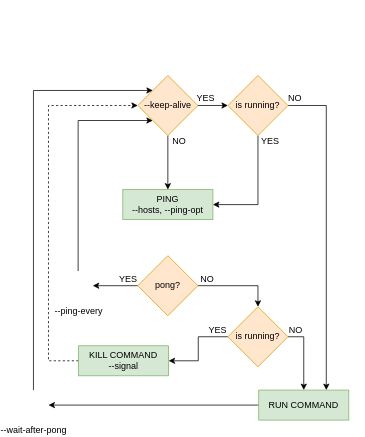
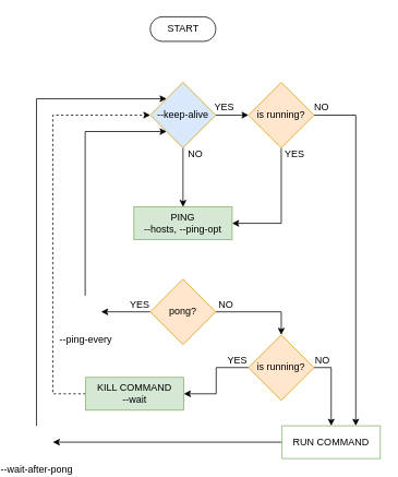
  <mxCell id="0" />
  <mxCell id="1" parent="0" />
+ <mxCell id="2" value="START" style="dashed=0;whitespace=wrap;shape=mxgraph.dfd.start;labelBorderColor=none;html=1;fontStyle=0;fontSize=12;" vertex="1" parent="1"><mxGeometry x="179" y="20" width="80" height="30" as="geometry" /></mxCell>
  <mxCell id="3" value="" style="edgeStyle=orthogonalEdgeStyle;rounded=0;orthogonalLoop=1;jettySize=auto;exitX=0;exitY=0.5;exitDx=0;exitDy=0;labelBorderColor=none;html=1;fontStyle=0;fontSize=12;" edge="1" parent="1" source="7" target="11"><mxGeometry relative="1" as="geometry" /></mxCell>
  <mxCell id="4" value="YES" style="edgeLabel;align=center;verticalAlign=middle;resizable=0;points=[];labelBorderColor=none;html=1;fontStyle=0;spacing=4;fontSize=12;labelBackgroundColor=none;" vertex="1" connectable="0" parent="3"><mxGeometry x="-0.634" y="3" relative="1" as="geometry"><mxPoint x="-3" y="-13" as="offset" /></mxGeometry></mxCell>
  <mxCell id="5" value="" style="edgeStyle=orthogonalEdgeStyle;rounded=0;orthogonalLoop=1;jettySize=auto;exitX=1;exitY=0.5;exitDx=0;exitDy=0;entryX=0.5;entryY=0;entryDx=0;entryDy=0;labelBorderColor=none;html=1;fontStyle=0;fontSize=12;" edge="1" parent="1" source="7" target="19"><mxGeometry relative="1" as="geometry" /></mxCell>
  <mxCell id="6" value="NO" style="edgeLabel;align=center;verticalAlign=middle;resizable=0;points=[];labelBorderColor=none;html=1;fontStyle=0;spacing=4;fontSize=12;labelBackgroundColor=none;" vertex="1" connectable="0" parent="5"><mxGeometry x="-0.56" relative="1" as="geometry"><mxPoint x="-13" y="-10" as="offset" /></mxGeometry></mxCell>
  <mxCell id="7" value="pong?" style="rhombus;whiteSpace=wrap;labelBorderColor=none;html=1;fontStyle=0;fillColor=#ffe6cc;strokeColor=#d79b00;fontSize=12;" vertex="1" parent="1"><mxGeometry x="179" y="340" width="80" height="80" as="geometry" /></mxCell>
  <mxCell id="8" value="" style="edgeStyle=orthogonalEdgeStyle;rounded=0;orthogonalLoop=1;jettySize=auto;exitX=0;exitY=0.5;exitDx=0;exitDy=0;labelBorderColor=none;html=1;fontStyle=0;fontSize=12;" edge="1" parent="1" source="9" target="13"><mxGeometry relative="1" as="geometry" /></mxCell>
- <mxCell id="9" value="RUN COMMAND" style="rounded=0;whiteSpace=wrap;labelBorderColor=none;html=1;fontStyle=0;fillColor=#d5e8d4;strokeColor=#82b366;fontSize=12;" vertex="1" parent="1"><mxGeometry x="340" y="519" width="120" height="40" as="geometry" /></mxCell>
+ <mxCell id="9" value="RUN COMMAND" style="rounded=0;whiteSpace=wrap;labelBorderColor=none;html=1;fontStyle=0;fillColor=#ffffff;strokeColor=#82b366;fontSize=12;" vertex="1" parent="1"><mxGeometry x="340" y="519" width="120" height="40" as="geometry" /></mxCell>
  <mxCell id="10" style="edgeStyle=orthogonalEdgeStyle;rounded=0;orthogonalLoop=1;jettySize=auto;html=1;exitX=0.5;exitY=0;exitDx=0;exitDy=0;entryX=0;entryY=1;entryDx=0;entryDy=0;fontSize=12;" edge="1" parent="1" source="11" target="22"><mxGeometry relative="1" as="geometry"><Array as="points"><mxPoint x="100" y="160" /></Array></mxGeometry></mxCell>
  <mxCell id="11" value="--ping-every" style="shape=image;verticalAlign=top;verticalLabelPosition=bottom;labelBackgroundColor=#ffffff;imageAspect=0;aspect=fixed;image=https://cdn2.iconfinder.com/data/icons/essential-web-5/50/pending-wait-time-revise-unfinish-128.png;labelBorderColor=none;html=1;fontStyle=0;imageBackground=none;fontSize=12;" vertex="1" parent="1"><mxGeometry x="80" y="360.5" width="39" height="39" as="geometry" /></mxCell>
  <mxCell id="12" style="edgeStyle=orthogonalEdgeStyle;rounded=0;orthogonalLoop=1;jettySize=auto;html=1;exitX=0.5;exitY=0;exitDx=0;exitDy=0;entryX=0;entryY=0;entryDx=0;entryDy=0;fontSize=12;" edge="1" parent="1" source="13" target="22"><mxGeometry relative="1" as="geometry"><Array as="points"><mxPoint x="40" y="120" /></Array></mxGeometry></mxCell>
  <mxCell id="13" value="--wait-after-pong" style="shape=image;verticalAlign=top;verticalLabelPosition=bottom;labelBackgroundColor=#ffffff;imageAspect=0;aspect=fixed;image=https://cdn2.iconfinder.com/data/icons/essential-web-5/50/pending-wait-time-revise-unfinish-128.png;labelBorderColor=none;html=1;fontStyle=0;fontSize=12;" vertex="1" parent="1"><mxGeometry x="20" y="519" width="40" height="40" as="geometry" /></mxCell>
  <mxCell id="14" style="edgeStyle=orthogonalEdgeStyle;rounded=0;orthogonalLoop=1;jettySize=auto;html=1;exitX=0;exitY=0.5;exitDx=0;exitDy=0;entryX=0;entryY=0.5;entryDx=0;entryDy=0;fontSize=12;dashed=1;" edge="1" parent="1" source="15" target="22"><mxGeometry relative="1" as="geometry"><Array as="points"><mxPoint x="60" y="480" /><mxPoint x="60" y="140" /></Array></mxGeometry></mxCell>
- <mxCell id="15" value="&lt;div&gt;KILL COMMAND&lt;br&gt;--signal&lt;br&gt;&lt;/div&gt;" style="rounded=0;whiteSpace=wrap;labelBorderColor=none;html=1;fontStyle=0;fillColor=#d5e8d4;strokeColor=#82b366;fontSize=12;" vertex="1" parent="1"><mxGeometry x="100" y="460" width="120" height="40" as="geometry" /></mxCell>
+ <mxCell id="15" value="&lt;div&gt;KILL COMMAND&lt;br&gt;--wait&lt;br&gt;&lt;/div&gt;" style="rounded=0;whiteSpace=wrap;labelBorderColor=none;html=1;fontStyle=0;fillColor=#d5e8d4;strokeColor=#82b366;fontSize=12;" vertex="1" parent="1"><mxGeometry x="100" y="460" width="120" height="40" as="geometry" /></mxCell>
  <mxCell id="16" value="" style="edgeStyle=orthogonalEdgeStyle;rounded=0;orthogonalLoop=1;jettySize=auto;exitX=0;exitY=0.5;exitDx=0;exitDy=0;entryX=1;entryY=0.5;entryDx=0;entryDy=0;labelBorderColor=none;html=1;fontStyle=0;fontSize=12;" edge="1" parent="1" source="19" target="15"><mxGeometry relative="1" as="geometry" /></mxCell>
  <mxCell id="17" value="YES" style="edgeLabel;align=center;verticalAlign=middle;resizable=0;points=[];labelBorderColor=none;html=1;fontStyle=0;fontSize=12;spacing=4;labelBackgroundColor=none;" vertex="1" connectable="0" parent="16"><mxGeometry x="-0.65" y="-3" relative="1" as="geometry"><mxPoint x="4" y="-6" as="offset" /></mxGeometry></mxCell>
  <mxCell id="18" style="edgeStyle=orthogonalEdgeStyle;rounded=0;orthogonalLoop=1;jettySize=auto;html=1;exitX=1;exitY=0.5;exitDx=0;exitDy=0;labelBackgroundColor=none;fontSize=12;" edge="1" parent="1" source="19" target="9"><mxGeometry relative="1" as="geometry" /></mxCell>
  <mxCell id="19" value="is running?" style="rhombus;whiteSpace=wrap;labelBorderColor=none;html=1;fontStyle=0;fillColor=#ffe6cc;strokeColor=#d79b00;fontSize=12;" vertex="1" parent="1"><mxGeometry x="299" y="408" width="80" height="80" as="geometry" /></mxCell>
  <mxCell id="20" style="edgeStyle=orthogonalEdgeStyle;rounded=0;orthogonalLoop=1;jettySize=auto;html=1;exitX=1;exitY=0.5;exitDx=0;exitDy=0;entryX=0;entryY=0.5;entryDx=0;entryDy=0;fontSize=12;" edge="1" parent="1" source="22" target="26"><mxGeometry relative="1" as="geometry" /></mxCell>
  <mxCell id="21" style="edgeStyle=orthogonalEdgeStyle;rounded=0;orthogonalLoop=1;jettySize=auto;html=1;exitX=0.5;exitY=1;exitDx=0;exitDy=0;entryX=0.5;entryY=0;entryDx=0;entryDy=0;labelBackgroundColor=none;fontSize=12;" edge="1" parent="1" source="22" target="23"><mxGeometry relative="1" as="geometry" /></mxCell>
- <mxCell id="22" value="--keep-alive" style="rhombus;whiteSpace=wrap;labelBorderColor=none;html=1;fontStyle=0;fillColor=#ffe6cc;strokeColor=#d79b00;fontSize=12;" vertex="1" parent="1"><mxGeometry x="179" y="100" width="80" height="80" as="geometry" /></mxCell>
+ <mxCell id="22" value="--keep-alive" style="rhombus;whiteSpace=wrap;labelBorderColor=none;html=1;fontStyle=0;fillColor=#dae8fc;strokeColor=#d79b00;fontSize=12;" vertex="1" parent="1"><mxGeometry x="179" y="100" width="80" height="80" as="geometry" /></mxCell>
  <mxCell id="23" value="PING&lt;br&gt;--hosts, --ping-opt" style="rounded=0;whiteSpace=wrap;labelBorderColor=none;html=1;fontStyle=0;fillColor=#d5e8d4;strokeColor=#82b366;fontSize=12;" vertex="1" parent="1"><mxGeometry x="159" y="252" width="120" height="40" as="geometry" /></mxCell>
  <mxCell id="24" style="edgeStyle=orthogonalEdgeStyle;rounded=0;orthogonalLoop=1;jettySize=auto;html=1;exitX=0.5;exitY=1;exitDx=0;exitDy=0;entryX=1;entryY=0.5;entryDx=0;entryDy=0;fontSize=12;" edge="1" parent="1" source="26" target="23"><mxGeometry relative="1" as="geometry" /></mxCell>
  <mxCell id="25" style="edgeStyle=orthogonalEdgeStyle;rounded=0;orthogonalLoop=1;jettySize=auto;html=1;exitX=1;exitY=0.5;exitDx=0;exitDy=0;entryX=0.75;entryY=0;entryDx=0;entryDy=0;labelBackgroundColor=none;fontSize=12;" edge="1" parent="1" source="26" target="9"><mxGeometry relative="1" as="geometry" /></mxCell>
  <mxCell id="26" value="is running?" style="rhombus;whiteSpace=wrap;labelBorderColor=none;html=1;fontStyle=0;fillColor=#ffe6cc;strokeColor=#d79b00;fontSize=12;" vertex="1" parent="1"><mxGeometry x="299" y="100" width="80" height="80" as="geometry" /></mxCell>
  <mxCell id="27" value="YES" style="edgeLabel;align=center;verticalAlign=middle;resizable=0;points=[];labelBorderColor=none;html=1;fontStyle=0;spacing=4;fontSize=12;labelBackgroundColor=none;" vertex="1" connectable="0" parent="1"><mxGeometry x="357" y="200" as="geometry"><mxPoint x="-3" y="-13" as="offset" /></mxGeometry></mxCell>
  <mxCell id="28" value="NO" style="edgeLabel;align=center;verticalAlign=middle;resizable=0;points=[];labelBorderColor=none;html=1;fontStyle=0;spacing=4;fontSize=12;labelBackgroundColor=none;" vertex="1" connectable="0" parent="1"><mxGeometry x="400" y="140" as="geometry"><mxPoint x="-13" y="-10" as="offset" /></mxGeometry></mxCell>
  <mxCell id="29" value="NO" style="edgeLabel;align=center;verticalAlign=middle;resizable=0;points=[];labelBorderColor=none;html=1;fontStyle=0;spacing=4;fontSize=12;labelBackgroundColor=none;" vertex="1" connectable="0" parent="1"><mxGeometry x="236" y="200" as="geometry"><mxPoint x="-3" y="-13" as="offset" /></mxGeometry></mxCell>
  <mxCell id="30" value="YES" style="edgeLabel;align=center;verticalAlign=middle;resizable=0;points=[];labelBorderColor=none;html=1;fontStyle=0;spacing=4;fontSize=12;labelBackgroundColor=none;" vertex="1" connectable="0" parent="1"><mxGeometry x="281" y="140" as="geometry"><mxPoint x="-13" y="-10" as="offset" /></mxGeometry></mxCell>
  <mxCell id="31" value="NO" style="edgeLabel;align=center;verticalAlign=middle;resizable=0;points=[];labelBorderColor=none;html=1;fontStyle=0;spacing=4;fontSize=12;labelBackgroundColor=none;" vertex="1" connectable="0" parent="1"><mxGeometry x="401" y="449" as="geometry"><mxPoint x="-13" y="-10" as="offset" /></mxGeometry></mxCell>
